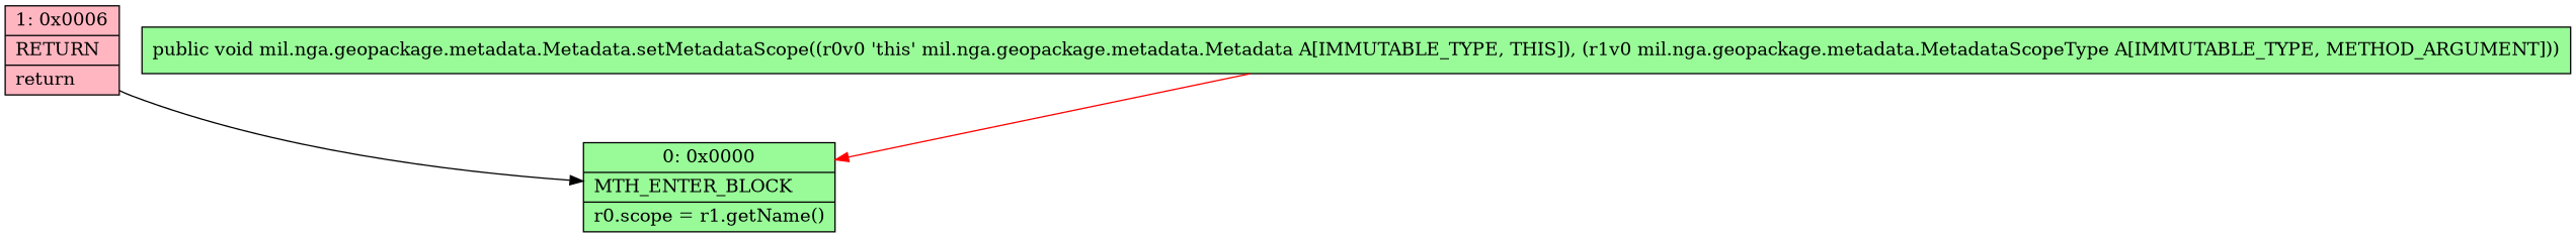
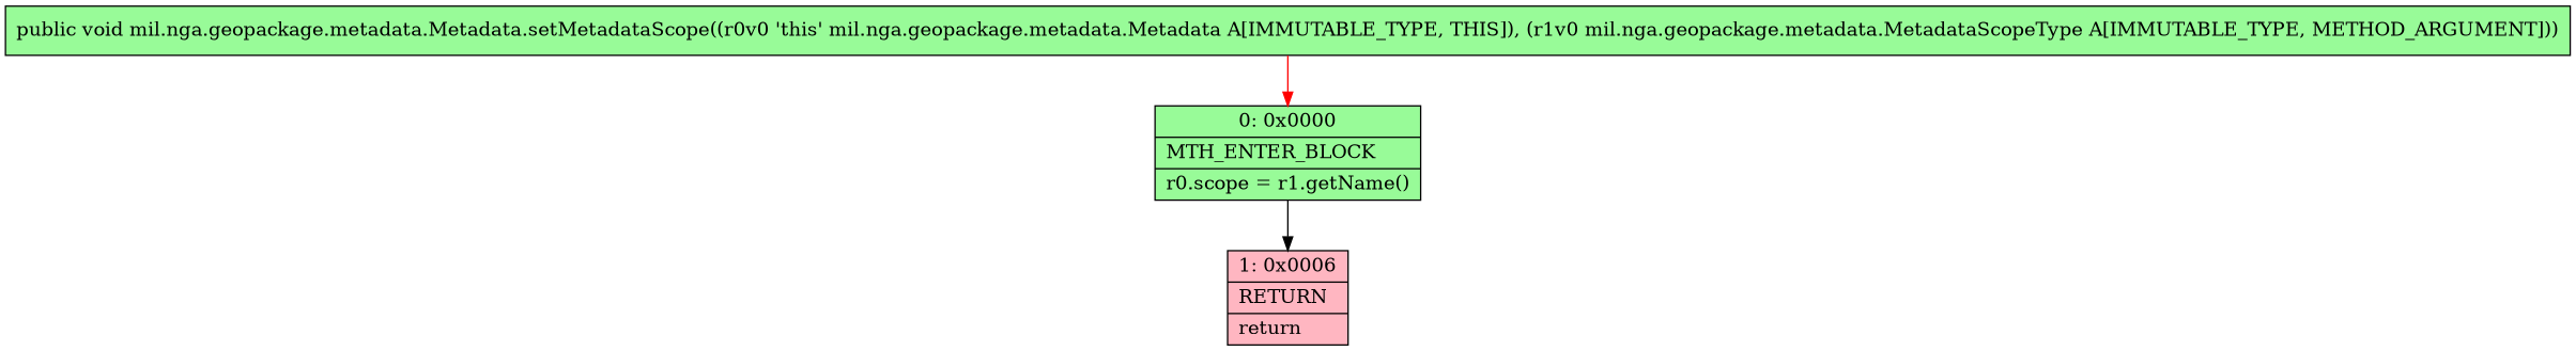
  digraph {
    node [shape=record style=filled fillcolor=palegreen]
    n1 [label="{0\:\ 0x0000|MTH_ENTER_BLOCK\l|r0.scope = r1.getName()\l}"]
    n2 [label="{1\:\ 0x0006|RETURN\l|return\l}" fillcolor=lightpink]
    n3 [label="{public void mil.nga.geopackage.metadata.Metadata.setMetadataScope((r0v0 'this' mil.nga.geopackage.metadata.Metadata A[IMMUTABLE_TYPE, THIS]), (r1v0 mil.nga.geopackage.metadata.MetadataScopeType A[IMMUTABLE_TYPE, METHOD_ARGUMENT])) }"]
-   n2 -> n1 [color=black]
+   n1 -> n2 [color=black]
    n3 -> n1 [color=red]
  }
